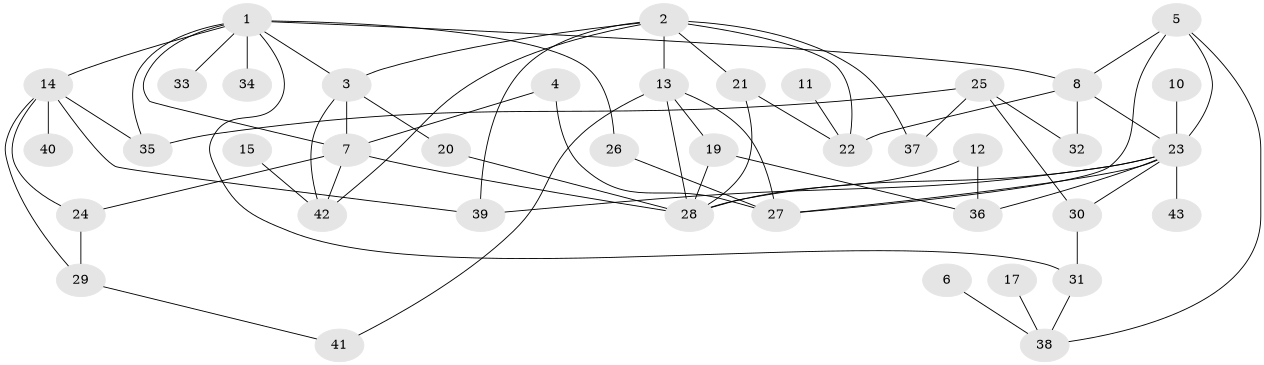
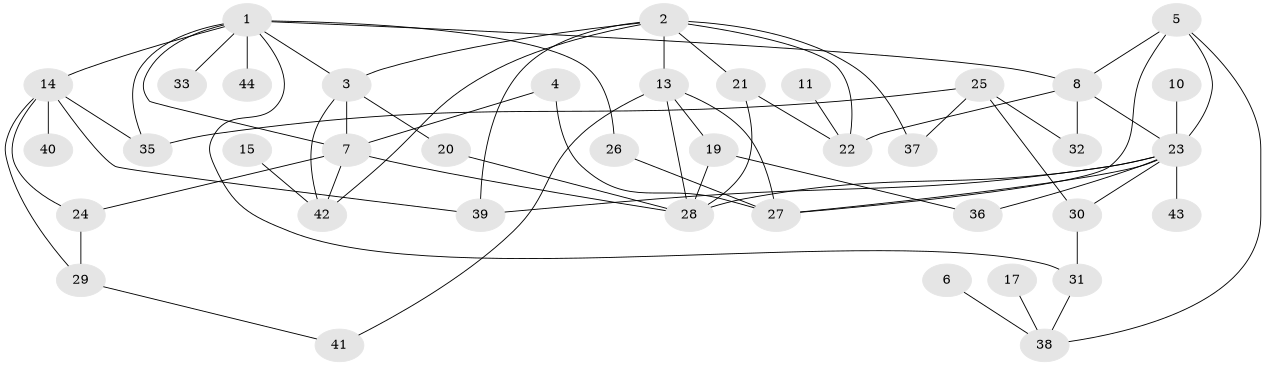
  graph {
    node [color=gray90 style=filled]
    edge [weight=1.0]
    1
    3
    7
    8
    14
    26
    31
    33
-   34
+   34 [label=44]
    35
    42
    20
    24
    28
    22
    23
    32
    39
    29
    40
    27
    38
    2
    13
    21
    37
    19
    41
    4
    5
    36
    30
    43
    6
    10
    11
-   12
    15
    17
    25
    1 -- 3
    1 -- 7
    1 -- 8
    1 -- 14
    1 -- 26
    1 -- 31
    1 -- 33
    1 -- 34
    1 -- 35
    3 -- 7
    3 -- 42
    3 -- 20
    7 -- 42
    7 -- 24
    7 -- 28
    8 -- 22
    8 -- 23
    8 -- 32
    14 -- 35
    14 -- 24
    14 -- 39
    14 -- 29
    14 -- 40
    26 -- 27 [weight=2.0]
    31 -- 38
    20 -- 28 [weight=2.0]
    24 -- 29
    23 -- 28
    23 -- 39 [weight=2.0]
    23 -- 27
    23 -- 36
    23 -- 30
    23 -- 43
    29 -- 41
    2 -- 3
    2 -- 42
    2 -- 22
    2 -- 39
    2 -- 13
    2 -- 21
    2 -- 37
    13 -- 28
    13 -- 27
    13 -- 19
    13 -- 41
    21 -- 28
    21 -- 22
    19 -- 28
    19 -- 36
    4 -- 7
    4 -- 27
    5 -- 8
    5 -- 23
    5 -- 27
    5 -- 38
    30 -- 31
    6 -- 38
    10 -- 23
    11 -- 22
-   12 -- 28
-   12 -- 36
    15 -- 42
    17 -- 38
    25 -- 35
    25 -- 32
    25 -- 37
    25 -- 30
  }
